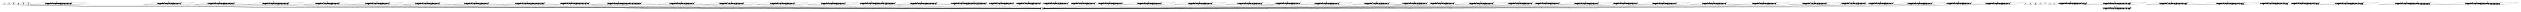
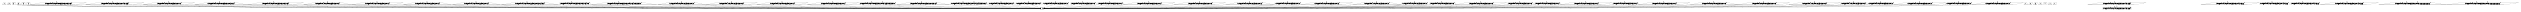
  strict digraph {
    node [shape=parallelogram]
    n1 [label=1 shape=trapezium]
    n2 [label=2 shape=trapezium]
    n3 [label=3 shape=cylinder]
    0
    n5 [label=5 shape=trapezium]
    n6 [label=1 shape=trapezium]
    n7 [label=2]
    n8 [label=5]
    n9 [label=1 shape=trapezium]
    n10 [label=5 shape=cylinder]
    n11 [label=1 shape=cylinder]
    n12 [label=3 shape=cylinder]
    n13 [label=1 shape=trapezium]
    n14 [label=1]
-   n15 [label="_StringAttribute[StringValue:0x836f800328000430783663]" shape=cylinder]
    n16 [label="_StringAttribute[StringValue:0x836f800328000430783639]" shape=cylinder]
    n17 [label="_StringAttribute[StringValue:0x836f8003280003307830]"]
-   n19 [label="_StringAttribute[StringValue:0x836f800328000430783637]" shape=trapezium]
+   n18 [label="_StringAttribute[StringValue:0x836f800328000430783537]"]
    n20 [label="_StringAttribute[StringValue:0x836f800328000131]"]
    n21 [label="_StringAttribute[StringValue:0x836f8003280003307830]" shape=trapezium]
    n22 [label="_StringAttribute[StringValue:0x836f800328000430783666]"]
    n23 [label="_StringAttribute[StringValue:0x836f8003280003307830]"]
    n24 [label="_StringAttribute[StringValue:0x836f800328000131]" shape=trapezium]
    n25 [label="_StringAttribute[StringValue:0x836f800328000430783530]"]
    n26 [label="_StringAttribute[StringValue:0x836f800328000430783666]" shape=cylinder]
    n27 [label="_StringAttribute[StringValue:0x836f800328000131]"]
    n28 [label="_StringAttribute[StringValue:0x836f800328000132]" shape=trapezium]
    n29 [label="_StringAttribute[StringValue:0x836f800328000132]" shape=trapezium]
    n30 [label="_StringAttribute[StringValue:0x836f800328000430783665]" shape=cylinder]
    n31 [label="_StringAttribute[StringValue:0x836f800328000430783665]"]
    n32 [label="_StringAttribute[StringValue:0x836f80032800053078343030]" shape=trapezium]
    n33 [label="_StringAttribute[StringValue:0x836f80032800053078343030]" shape=cylinder]
    n34 [label="_StringAttribute[StringValue:0x836f8003280009307834303030303030]" shape=trapezium]
    n35 [label="_StringAttribute[StringValue:0x836f800328000130]" shape=trapezium]
    n36 [label="_StringAttribute[StringValue:0x836f800328000130]"]
    n37 [label="_StringAttribute[StringValue:0x836f800328000130]"]
    n38 [label="_StringAttribute[StringValue:0x836f800328000131]"]
    n39 [label="_StringAttribute[StringValue:0x836f800328000a30786330303030303030]" shape=cylinder]
    n40 [label="_StringAttribute[StringValue:0x836f8003280003307830]" shape=trapezium]
    n41 [label="_StringAttribute[StringValue:0x836f800328000a30783834303030303030]" shape=cylinder]
    n42 [label="_StringAttribute[StringValue:0x836f800328000130]" shape=cylinder]
    n43 [label="_StringAttribute[StringValue:0x836f800328000130]" shape=cylinder]
    n44 [label="_StringAttribute[StringValue:0x836f800328000130]" shape=cylinder]
    n45 [label="_StringAttribute[StringValue:0x836f800328000130]" shape=cylinder]
    n46 [label="_StringAttribute[StringValue:0x836f800328000130]" shape=cylinder]
    n47 [label="_StringAttribute[StringValue:0x836f800328000130]"]
    n48 [label="_StringAttribute[StringValue:0x836f800328000130]"]
    n49 [label="_StringAttribute[StringValue:0x836f800328000133]" shape=trapezium]
    n50 [label="_StringAttribute[StringValue:0x836f800328000a30786666666666666666]" shape=trapezium]
    n51 [label="_StringAttribute[StringValue:0x836f800328000130]" shape=cylinder]
    n52 [label="_StringAttribute[StringValue:0x836f800328000a30786666666666666666]"]
    n53 [label="_StringAttribute[StringValue:0x836f800328000133]"]
    n54 [label="_StringAttribute[StringValue:0x836f800328000130]" shape=trapezium]
    n55 [label="_StringAttribute[StringValue:0x836f800328000130]" shape=cylinder]
    n56 [label="_StringAttribute[StringValue:0x836f800328000130]" shape=cylinder]
    n57 [label="_StringAttribute[StringValue:0x836f800328000130]"]
    n58 [label="_StringAttribute[StringValue:0x836f800328000130]" shape=cylinder]
    n59 [label="_StringAttribute[StringValue:0x836f800328000130]" shape=cylinder]
    n60 [label="_StringAttribute[StringValue:0x836f800328000130]"]
    n61 [label="_StringAttribute[StringValue:0x836f800328000130]" shape=cylinder]
    n62 [label="_StringAttribute[StringValue:0x836f800328000130]"]
    n63 [label="_StringAttribute[StringValue:0x836f800328000130]" shape=trapezium]
    n64 [label="_StringAttribute[StringValue:0x836f800328000130]"]
    n65 [label="_StringAttribute[StringValue:0x836f800328000130]"]
    n66 [label="_StringAttribute[StringValue:0x836f800328000130]" shape=cylinder]
    n67 [label="_StringAttribute[StringValue:0x836f800328000130]" shape=cylinder]
    n68 [label="_StringAttribute[StringValue:0x836f800328000130]"]
    n69 [label="_StringAttribute[StringValue:0x836f800328000130]" shape=cylinder]
    n70 [label="_StringAttribute[StringValue:0x836f800328000130]"]
    n3 -> 0
    n5 -> 0
    n10 -> 0
    n12 -> 0
    n17 -> 0
+   n18 -> 0
    n20 -> 0
    n21 -> 0
    n23 -> 0
    n24 -> 0
    n25 -> n16
    n27 -> 0
    n28 -> 0
    n29 -> 0
    n32 -> 0
    n33 -> 0
    n34 -> 0
    n35 -> 0
    n36 -> 0
    n37 -> 0
    n38 -> 0
    n39 -> 0
    n40 -> 0
    n41 -> 0
    n42 -> 0
    n43 -> 0
    n44 -> 0
    n45 -> 0
    n46 -> 0
    n47 -> 0
    n48 -> 0
    n49 -> 0
    n51 -> 0
    n53 -> 0
    n54 -> 0
    n55 -> 0
    n56 -> 0
    n57 -> 0
    n58 -> 0
    n59 -> 0
    n60 -> 0
    n61 -> 0
    n62 -> 0
    n63 -> 0
    n64 -> 0
    n65 -> 0
    n66 -> 0
    n67 -> 0
    n68 -> 0
    n69 -> 0
    n70 -> 0
  }
